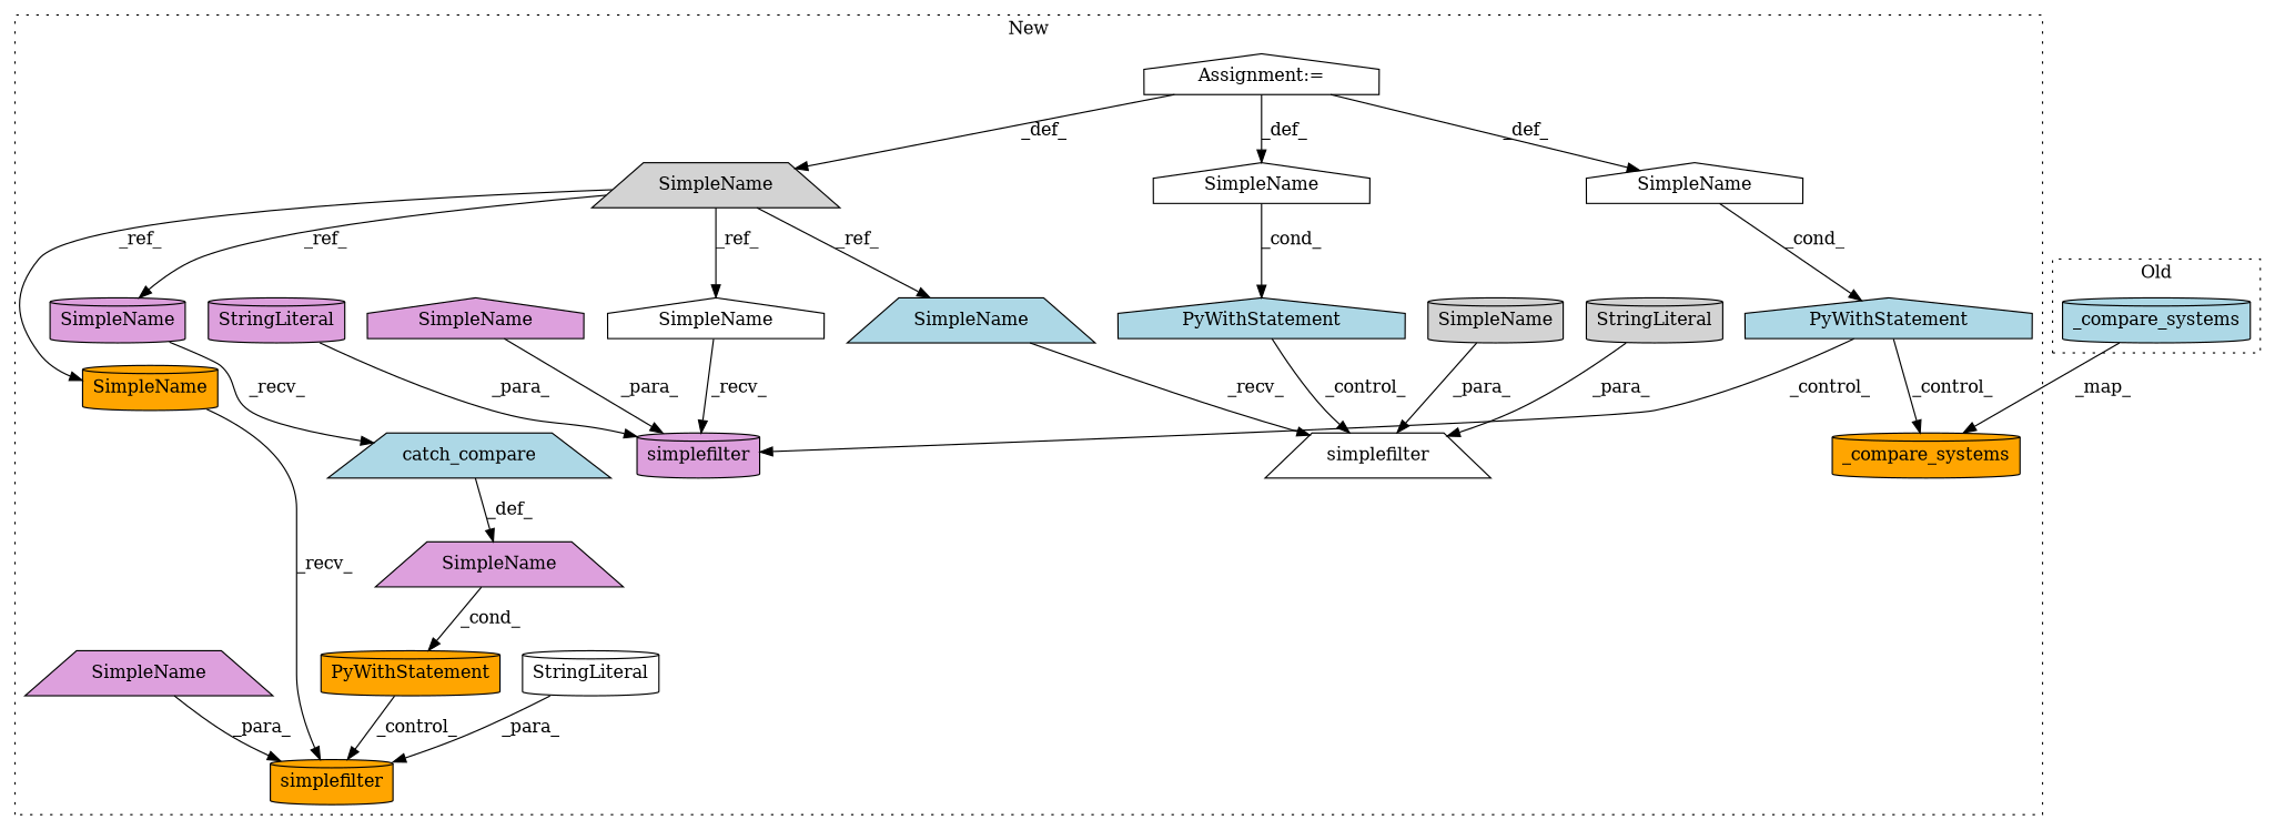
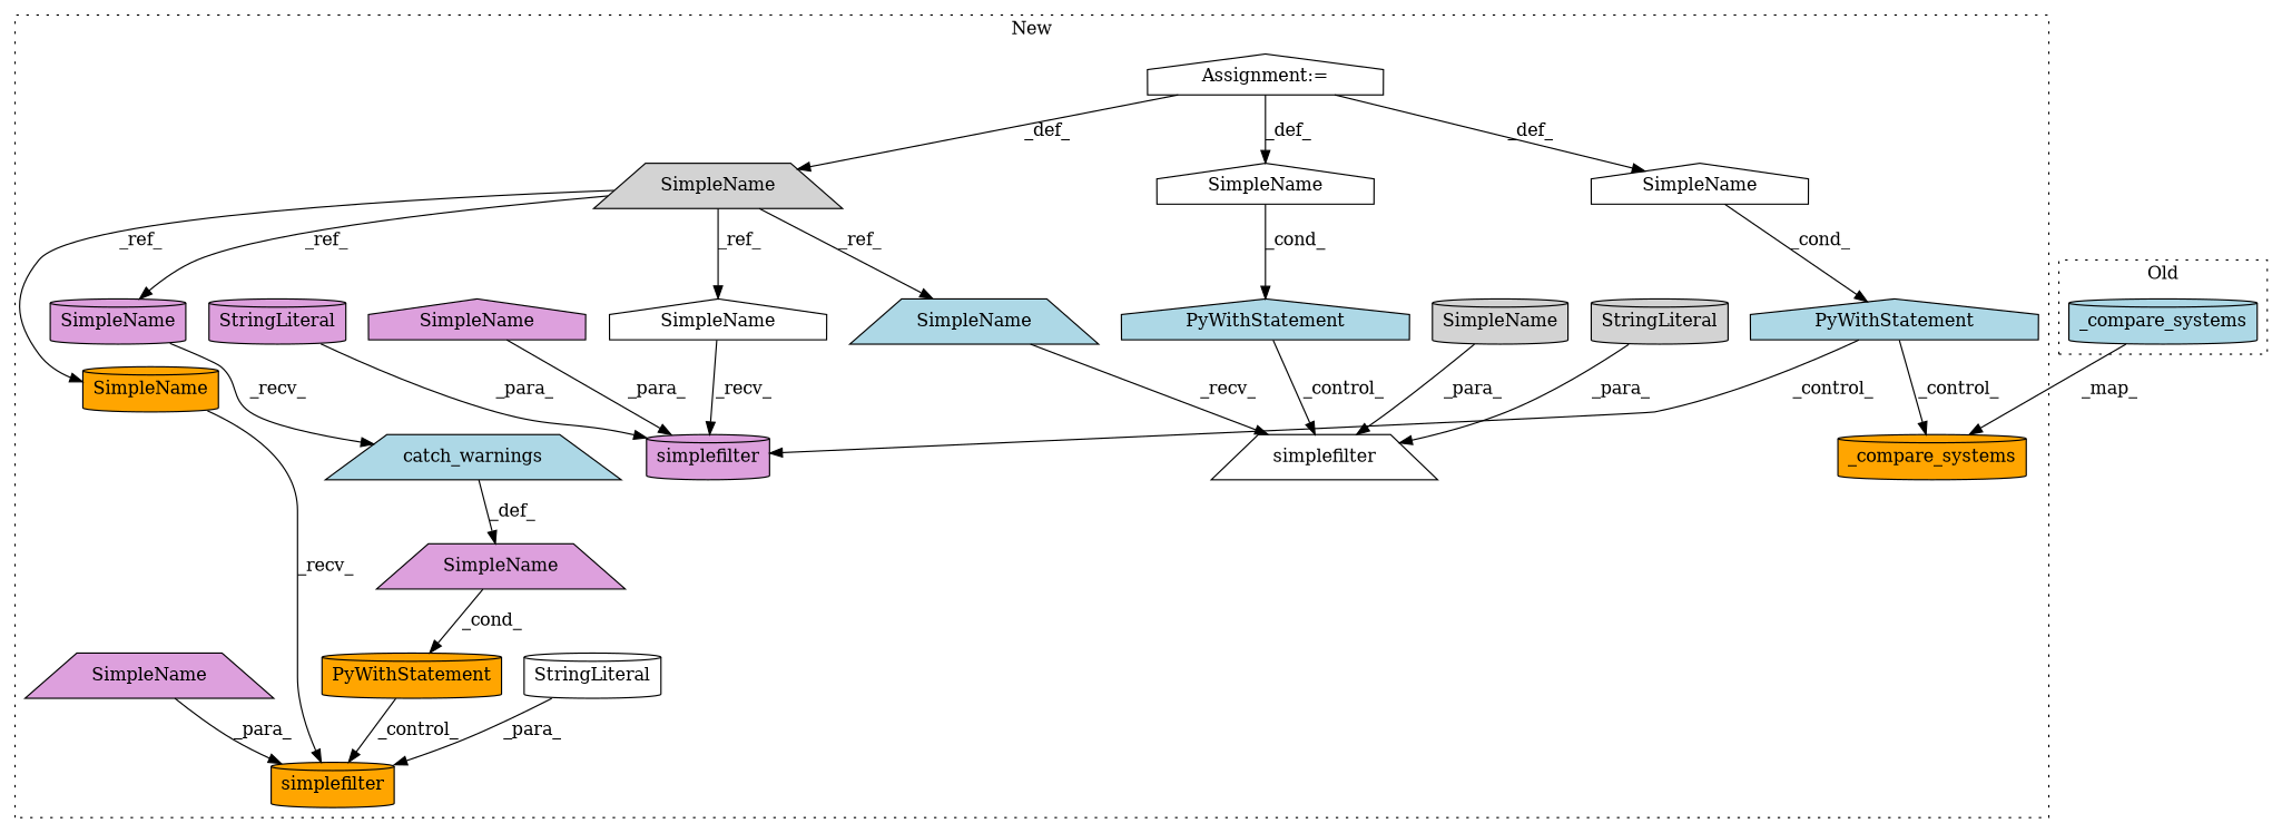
  digraph {
    node [a=42 l=8 shape=cylinder style=filled fillcolor=white]
    n1 [a=32 l="17,1" label=_compare_systems s="18829,18850" fillcolor=orange]
    n2 [label=SimpleName shape=house l=""]
    n3 [a=32 l="13,1" label=simplefilter s="18716,18756" fillcolor=plum]
    n4 [a=32 l="13,1" label=simplefilter s="18104,18144" fillcolor=orange]
    n5 [label=SimpleName shape=trapezium fillcolor=plum l=""]
    n6 [a=104 l="10,2" label=PyWithStatement s="18050,18085" fillcolor=orange]
    n7 [a=32 l="13,1" label=simplefilter s="18461,18501" shape=trapezium]
    n8 [label=SimpleName shape=house l=""]
    n9 [a=104 l="10,2" label=PyWithStatement s="18407,18442" shape=house fillcolor=lightblue]
    n10 [label=SimpleName s=17990 shape=trapezium fillcolor=lightgrey]
    n11 [a=104 l="10,2" label=PyWithStatement s="18662,18697" shape=house fillcolor=lightblue]
    n12 [a=45 label=StringLiteral s=18474 fillcolor=lightgrey]
    n13 [a=45 label=StringLiteral s=18729 fillcolor=plum]
    n14 [a=45 label=StringLiteral s=18117]
    n15 [a=7 label="Assignment:=" s=17990 shape=house]
-   n16 [a=32 l=16 label=catch_compare s=18069 shape=trapezium fillcolor=lightblue]
+   n16 [a=32 l=16 label=catch_warnings s=18069 shape=trapezium fillcolor=lightblue]
    n17 [l=18 label=SimpleName s=18738 shape=house fillcolor=plum]
    n18 [l=18 label=SimpleName s=18126 shape=trapezium fillcolor=plum]
    n19 [l=18 label=SimpleName s=18483 fillcolor=lightgrey]
    n20 [label=SimpleName s=18095 fillcolor=orange]
    n21 [label=SimpleName s=18060 fillcolor=plum]
    n22 [label=SimpleName s=18452 shape=trapezium fillcolor=lightblue]
    n23 [label=SimpleName s=18707 shape=house]
    n24 [a=32 l="17,1" label=_compare_systems s="17733,17754" fillcolor=lightblue]
    subgraph cluster_1 {
      label=New
      style=dotted
      n1
      n2
      n3
      n4
      n5
      n6
      n7
      n8
      n9
      n10
      n11
      n12
      n13
      n14
      n15
      n16
      n17
      n18
      n19
      n20
      n21
      n22
      n23
    }
    subgraph cluster_2 {
      label=Old
      style=dotted
      n24
    }
    n2 -> n11 [label=_cond_]
    n5 -> n6 [label=_cond_]
    n6 -> n4 [label=_control_]
    n8 -> n9 [label=_cond_]
    n9 -> n7 [label=_control_]
    n10 -> n20 [label=_ref_]
    n10 -> n21 [label=_ref_]
    n10 -> n22 [label=_ref_]
    n10 -> n23 [label=_ref_]
    n11 -> n1 [label=_control_]
    n11 -> n3 [label=_control_]
    n12 -> n7 [label=_para_]
    n13 -> n3 [label=_para_]
    n14 -> n4 [label=_para_]
    n15 -> n2 [label=_def_]
    n15 -> n8 [label=_def_]
    n15 -> n10 [label=_def_]
    n16 -> n5 [label=_def_]
    n17 -> n3 [label=_para_]
    n18 -> n4 [label=_para_]
    n19 -> n7 [label=_para_]
    n20 -> n4 [label=_recv_]
    n21 -> n16 [label=_recv_]
    n22 -> n7 [label=_recv_]
    n23 -> n3 [label=_recv_]
    n24 -> n1 [label=_map_]
  }
